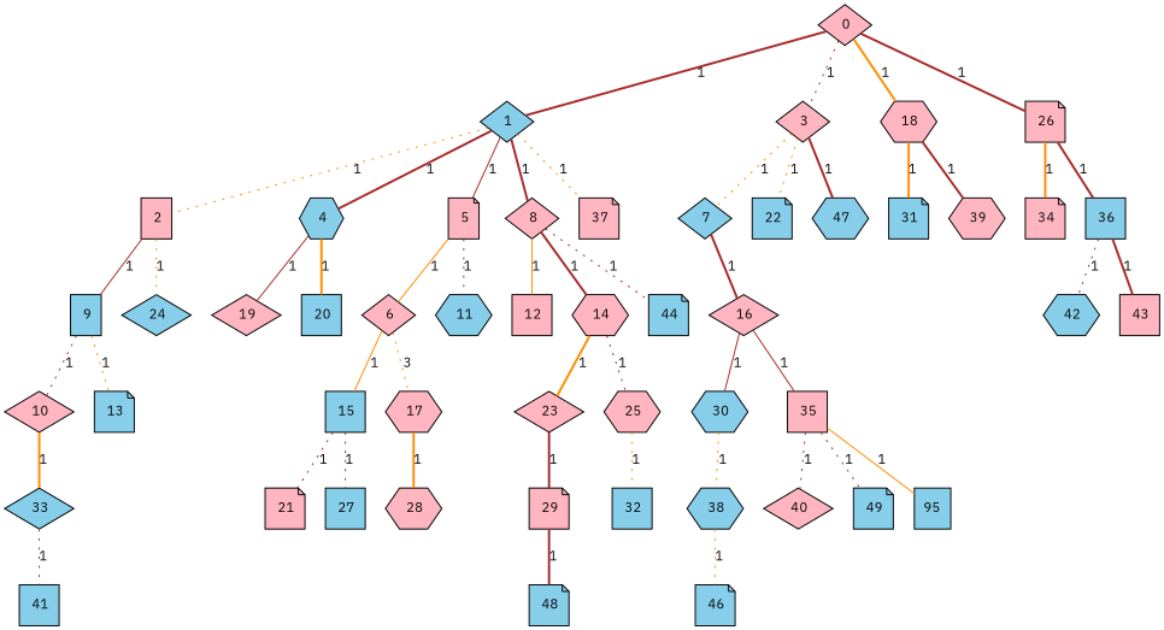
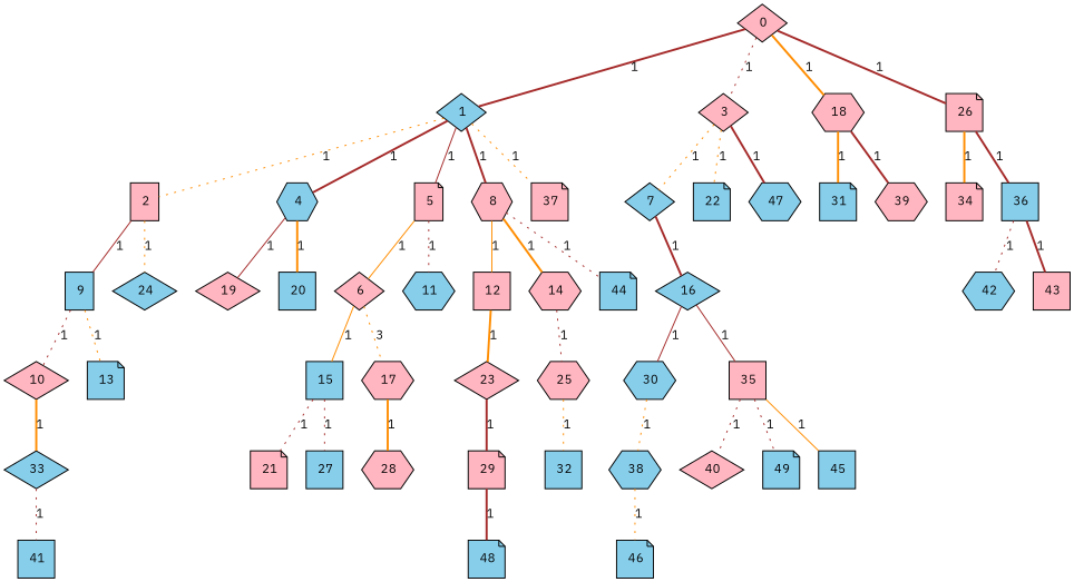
  graph {
    fixedsize="true;"
    fontname="IBM Plex Sans"
    node [color=black fillcolor=skyblue fontname="IBM Plex Sans" fontsize=12 hight=.12 shape=hexagon style=filled]
    edge [color=brown fontname="IBM Plex Sans" fontsize=12 style=dotted]
    n1 [fillcolor=lightpink label=" 0" shape=diamond width=.12]
    n2 [label=" 1" shape=diamond width=.12]
    n3 [fillcolor=lightpink label=" 3" shape=diamond width=.12]
    n4 [fillcolor=lightpink label=" 18" width=.12]
    n5 [fillcolor=lightpink label=" 26" shape=note width=.12]
    n6 [fillcolor=lightpink label=" 2" shape=box width=.12]
    n7 [label=" 4" width=.12]
    n8 [fillcolor=lightpink label=" 5" shape=note width=.12]
-   n9 [fillcolor=lightpink label=" 8" shape=diamond width=.12]
+   n9 [fillcolor=lightpink label=" 8" width=.12]
    n10 [fillcolor=lightpink label=" 37" shape=note width=.12]
    n11 [label=" 7" shape=diamond width=.12]
    n12 [label=" 22" shape=note width=.12]
    n13 [label=" 47" width=.12]
    n14 [label=" 31" shape=note width=.12]
    n15 [fillcolor=lightpink label=" 39" width=.12]
    n16 [fillcolor=lightpink label=" 34" shape=note width=.12]
    n17 [label=" 36" shape=box width=.12]
    n18 [label=" 9" shape=box width=.12]
    n19 [label=" 24" shape=diamond width=.12]
    n20 [fillcolor=lightpink label=" 19" shape=diamond width=.12]
    n21 [label=" 20" shape=box width=.12]
    n22 [fillcolor=lightpink label=" 6" shape=diamond width=.12]
    n23 [label=" 11" width=.12]
    n24 [fillcolor=lightpink label=" 12" shape=box width=.12]
    n25 [fillcolor=lightpink label=" 14" width=.12]
    n26 [label=" 44" shape=note width=.12]
    n27 [fillcolor=lightpink label=" 10" shape=diamond width=.12]
    n28 [label=" 13" shape=note width=.12]
-   n29 [fillcolor=lightpink label=" 16" shape=diamond width=.12]
+   n29 [label=" 16" shape=diamond width=.12]
    n30 [label=" 15" shape=box width=.12]
    n31 [fillcolor=lightpink label=" 17" width=.12]
    n32 [fillcolor=lightpink label=" 21" shape=note width=.12]
    n33 [label=" 27" shape=box width=.12]
    n34 [fillcolor=lightpink label=" 28" width=.12]
    n35 [label=" 30" width=.12]
    n36 [fillcolor=lightpink label=" 35" shape=box width=.12]
    n37 [fillcolor=lightpink label=" 23" shape=diamond width=.12]
    n38 [fillcolor=lightpink label=" 25" width=.12]
    n39 [label=" 33" shape=diamond width=.12]
    n40 [label=" 41" shape=box width=.12]
    n41 [fillcolor=lightpink label=" 29" shape=note width=.12]
    n42 [label=" 32" shape=box width=.12]
    n43 [label=" 38" width=.12]
    n44 [fillcolor=lightpink label=" 40" shape=diamond width=.12]
    n45 [label=" 49" shape=note width=.12]
-   n46 [label=95 shape=box width=.12]
+   n46 [label=" 45" shape=box width=.12]
    n47 [label=" 48" shape=note width=.12]
    n48 [label=" 42" width=.12]
    n49 [fillcolor=lightpink label=" 43" shape=box width=.12]
    n50 [label=" 46" shape=note width=.12]
    n1 -- n2 [label=1 style=bold]
    n1 -- n3 [label=1]
    n1 -- n4 [color=darkorange label=1 style=bold]
    n1 -- n5 [label=1 style=bold]
    n2 -- n6 [color=darkorange label=1]
    n2 -- n7 [label=1 style=bold]
    n2 -- n8 [label=1 style=solid]
    n2 -- n9 [label=1 style=bold]
    n2 -- n10 [color=darkorange label=1]
    n3 -- n11 [color=darkorange label=1]
    n3 -- n12 [color=darkorange label=1]
    n3 -- n13 [label=1 style=bold]
    n4 -- n14 [color=darkorange label=1 style=bold]
    n4 -- n15 [label=1 style=bold]
    n5 -- n16 [color=darkorange label=1 style=bold]
    n5 -- n17 [label=1 style=bold]
    n6 -- n18 [label=1 style=solid]
    n6 -- n19 [color=darkorange label=1]
    n7 -- n20 [label=1 style=solid]
    n7 -- n21 [color=darkorange label=1 style=bold]
    n8 -- n22 [color=darkorange label=1 style=solid]
    n8 -- n23 [label=1]
    n9 -- n24 [color=darkorange label=1 style=solid]
-   n9 -- n25 [label=1 style=bold]
+   n9 -- n25 [color=darkorange label=1 style=bold]
    n9 -- n26 [label=1]
    n11 -- n29 [label=1 style=bold]
    n17 -- n48 [label=1]
    n17 -- n49 [label=1 style=bold]
    n18 -- n27 [label=1]
    n18 -- n28 [color=darkorange label=1]
    n22 -- n30 [color=darkorange label=1 style=solid]
    n22 -- n31 [color=darkorange label=3]
-   n25 -- n37 [color=darkorange label=1 style=bold]
+   n24 -- n37 [color=darkorange label=1 style=bold]
    n25 -- n38 [label=1]
    n27 -- n39 [color=darkorange label=1 style=bold]
    n29 -- n35 [label=1 style=solid]
    n29 -- n36 [label=1 style=solid]
    n30 -- n32 [label=1]
    n30 -- n33 [label=1]
    n31 -- n34 [color=darkorange label=1 style=bold]
    n35 -- n43 [color=darkorange label=1]
    n36 -- n44 [label=1]
    n36 -- n45 [label=1]
    n36 -- n46 [color=darkorange label=1 style=solid]
    n37 -- n41 [label=1 style=bold]
    n38 -- n42 [color=darkorange label=1]
    n39 -- n40 [label=1]
    n41 -- n47 [label=1 style=bold]
    n43 -- n50 [color=darkorange label=1]
  }
